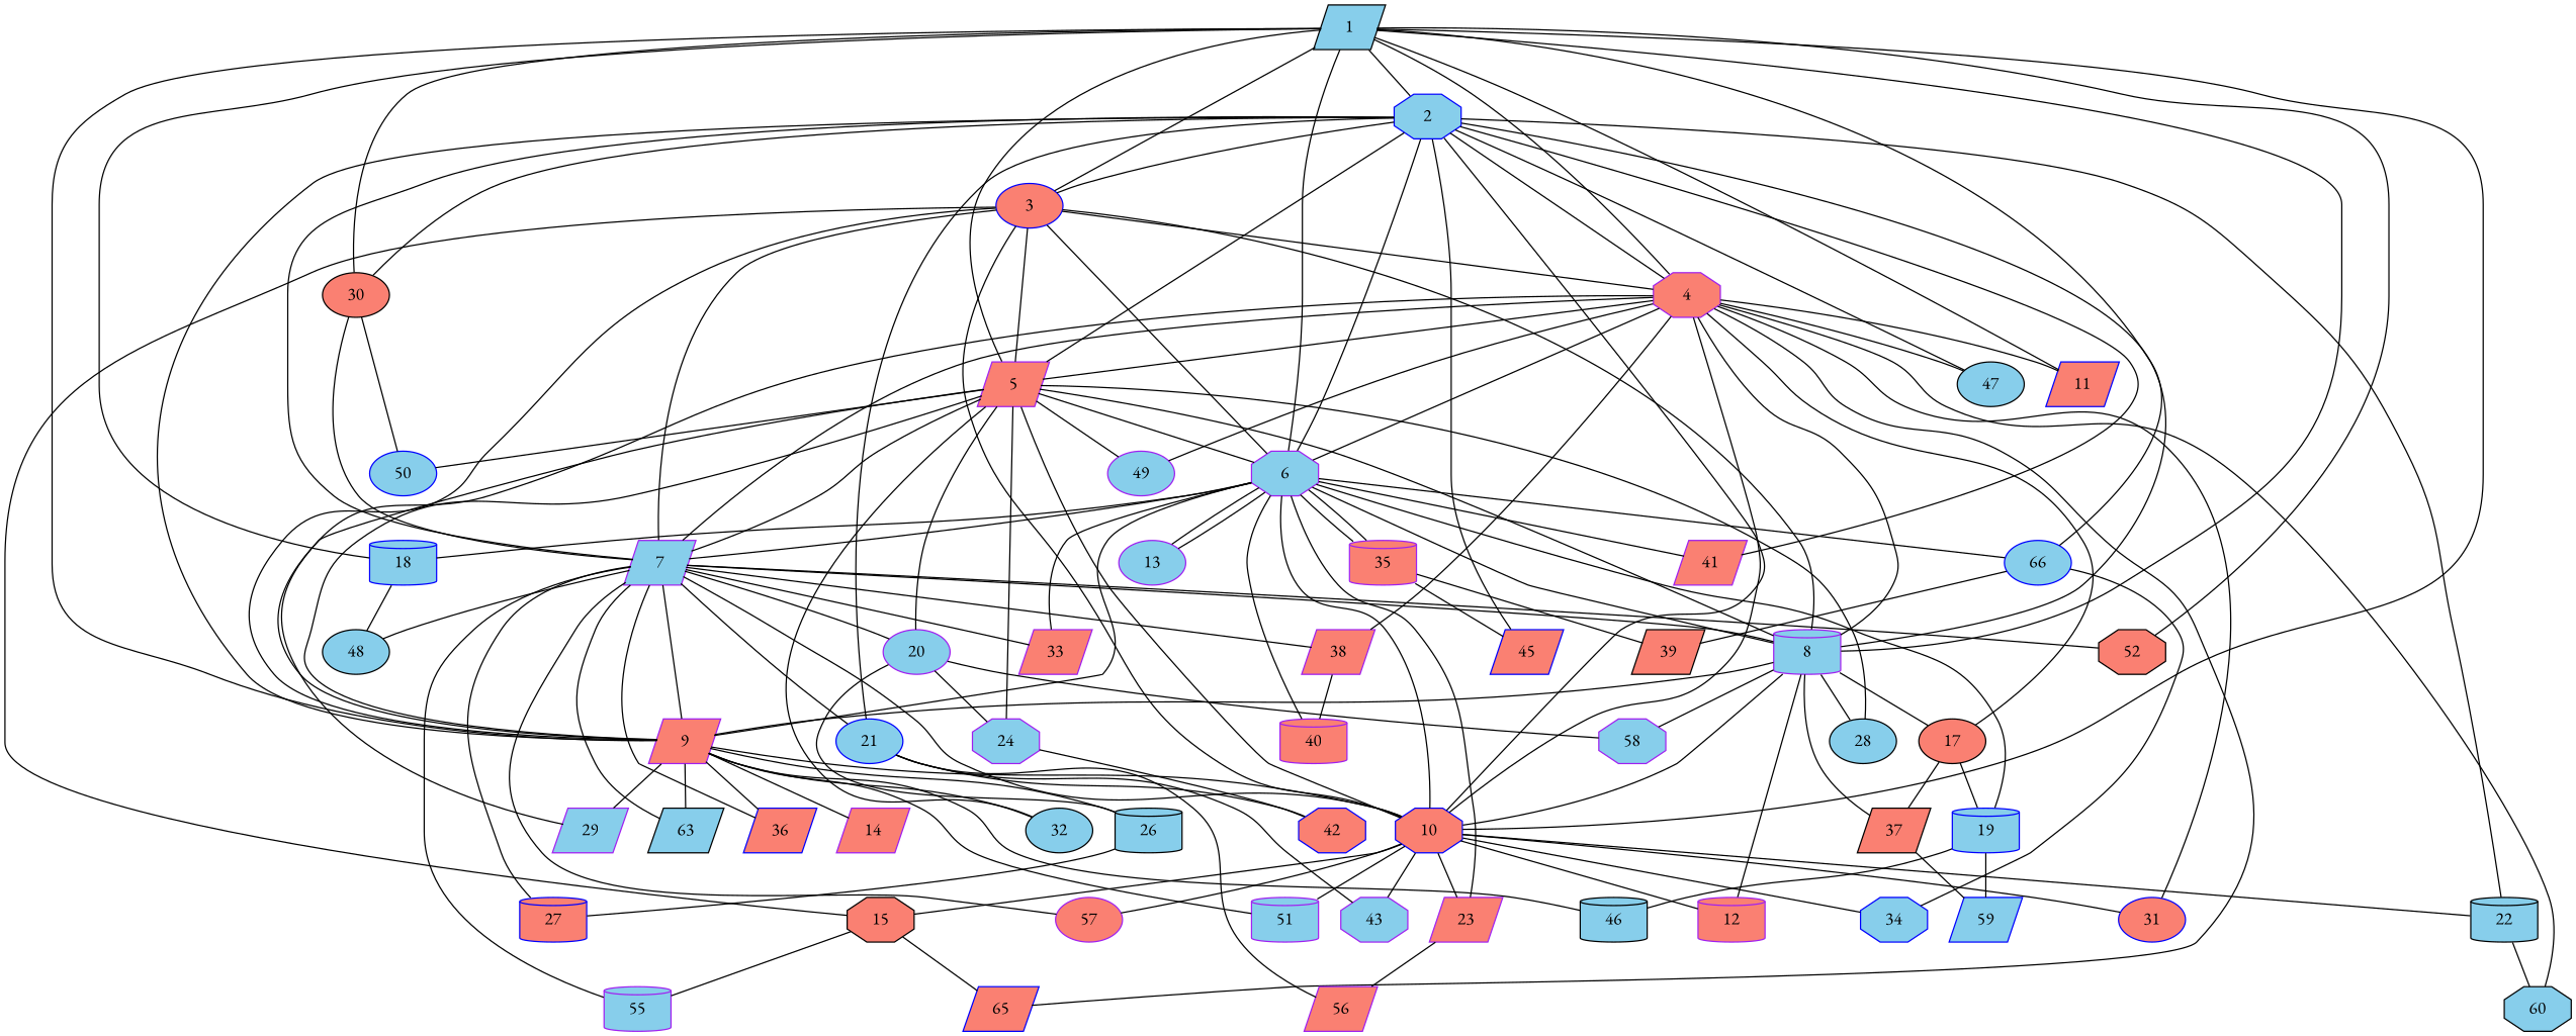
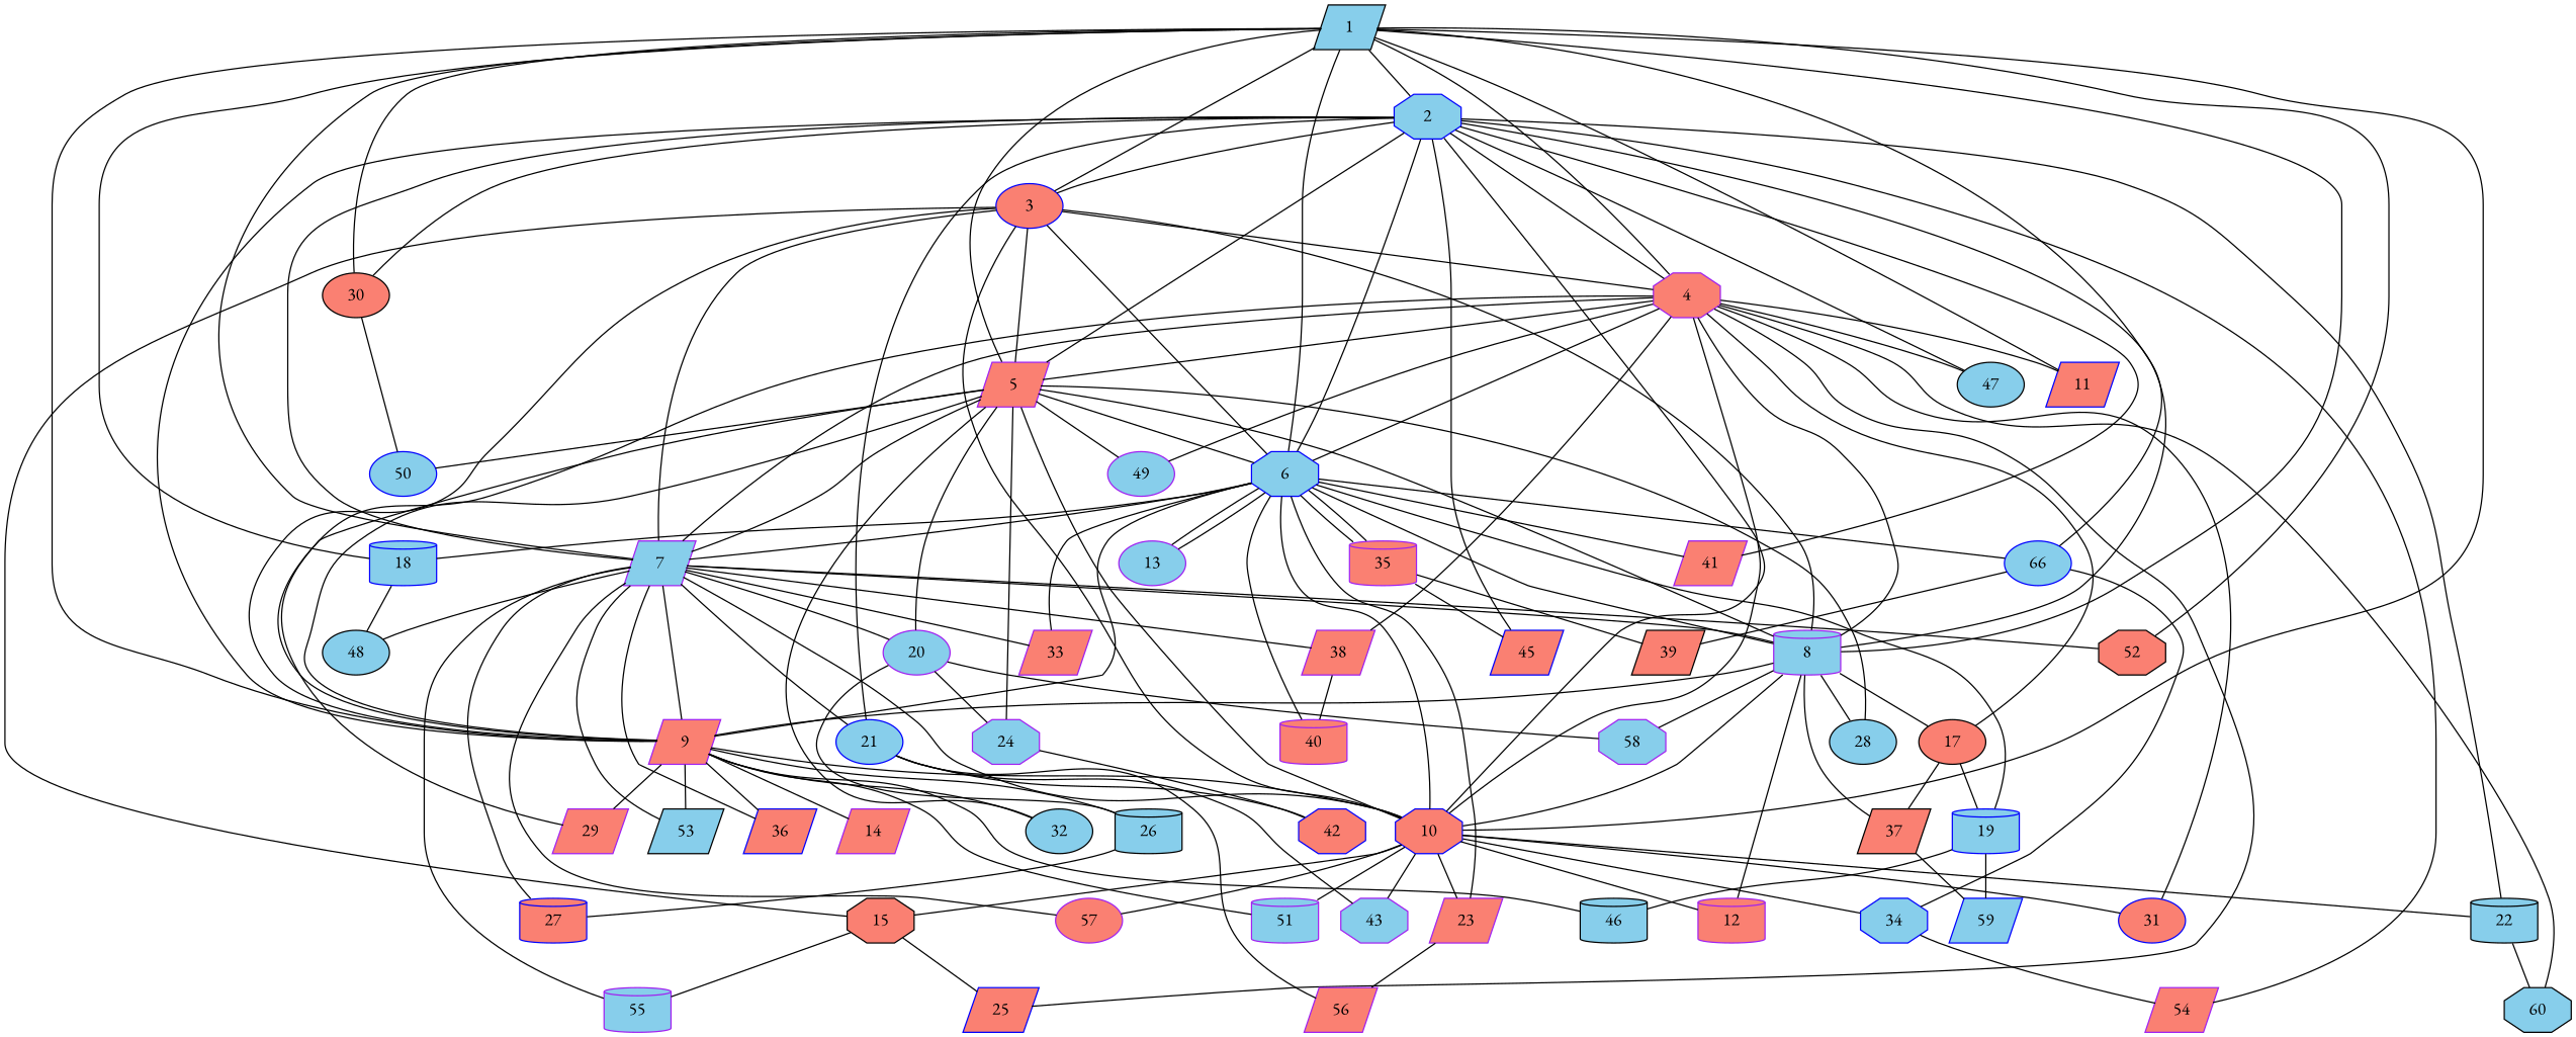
  graph {
    fontname="EB Garamond"
    node [color=purple fillcolor=salmon fontname="EB Garamond" shape=parallelogram style=filled]
    edge [fontname="EB Garamond"]
    1 [color=black fillcolor=skyblue]
    2 [color=blue fillcolor=skyblue shape=octagon]
    3 [color=blue shape=ellipse]
    4 [shape=octagon]
    5
-   6 [fillcolor=skyblue shape=octagon]
+   6 [color=blue fillcolor=skyblue shape=octagon]
    7 [fillcolor=skyblue]
    8 [fillcolor=skyblue shape=cylinder]
    9
    10 [color=blue shape=octagon]
    11 [color=blue]
    n12 [color=blue fillcolor=skyblue label=66 shape=ellipse]
    18 [color=blue fillcolor=skyblue shape=cylinder]
    30 [color=black shape=ellipse]
    52 [color=black shape=octagon]
    21 [color=blue fillcolor=skyblue shape=ellipse]
    22 [color=black fillcolor=skyblue shape=cylinder]
    41
    45 [color=blue]
    47 [color=black fillcolor=skyblue shape=ellipse]
+   54
    15 [color=black shape=octagon]
    17 [color=black shape=ellipse]
-   25 [color=blue label=65]
+   25 [color=blue]
    31 [color=blue shape=ellipse]
    38
    49 [fillcolor=skyblue shape=ellipse]
    60 [color=black fillcolor=skyblue shape=octagon]
    20 [fillcolor=skyblue shape=ellipse]
    24 [fillcolor=skyblue shape=octagon]
    28 [color=black fillcolor=skyblue shape=ellipse]
-   29 [fillcolor=skyblue]
+   29
    32 [color=black fillcolor=skyblue shape=ellipse]
    50 [color=blue fillcolor=skyblue shape=ellipse]
    13 [fillcolor=skyblue shape=ellipse]
    19 [color=blue fillcolor=skyblue shape=cylinder]
    23
    33
    35 [shape=cylinder]
    40 [shape=cylinder]
    27 [color=blue shape=cylinder]
    36 [color=blue]
    48 [color=black fillcolor=skyblue shape=ellipse]
-   53 [color=black fillcolor=skyblue label=63]
+   53 [color=black fillcolor=skyblue]
    55 [fillcolor=skyblue shape=cylinder]
    57 [shape=ellipse]
    12 [shape=cylinder]
    37 [color=black]
    58 [fillcolor=skyblue shape=octagon]
    14
    26 [color=black fillcolor=skyblue shape=cylinder]
    46 [color=black fillcolor=skyblue shape=cylinder]
    51 [fillcolor=skyblue shape=cylinder]
    34 [color=blue fillcolor=skyblue shape=octagon]
    43 [fillcolor=skyblue shape=octagon]
    39 [color=black]
    42 [color=blue shape=octagon]
    56
    59 [color=blue fillcolor=skyblue]
    1 -- 2
    1 -- 3
    1 -- 4
    1 -- 5
    1 -- 6
-   30 -- 7
+   1 -- 7
    1 -- 8
    1 -- 9
    1 -- 10
    1 -- 11
    1 -- n12
    1 -- 18
    1 -- 30
    1 -- 52
    2 -- 3
    2 -- 4
    2 -- 5
    2 -- 6
    2 -- 7
    2 -- 8
    2 -- 9
    2 -- 10
    2 -- 30
    2 -- 21
    2 -- 22
    2 -- 41
    2 -- 45
    2 -- 47
+   2 -- 54
    3 -- 4
    3 -- 5
    3 -- 6
    3 -- 7
    3 -- 8
    3 -- 9
    3 -- 10
    3 -- 15
    4 -- 5
    4 -- 6
    4 -- 7
    4 -- 8
    4 -- 9
    4 -- 10
    4 -- 11
    4 -- 47
    4 -- 17
    4 -- 25
    4 -- 31
    4 -- 38
    4 -- 49
    4 -- 60
    5 -- 6
    5 -- 7
    5 -- 8
    5 -- 9
    5 -- 10
    5 -- 49
    5 -- 20
    5 -- 24
    5 -- 28
    5 -- 29
    5 -- 32
    5 -- 50
    6 -- 7
    6 -- 8
    6 -- 9
    6 -- 10
    6 -- n12
    6 -- 18
    6 -- 41
    6 -- 13
    6 -- 13
    6 -- 19
    6 -- 23
    6 -- 33
    6 -- 35
    6 -- 35
    6 -- 40
    7 -- 8
    7 -- 9
    7 -- 10
    7 -- 52
    7 -- 21
    7 -- 38
    7 -- 20
    7 -- 33
    7 -- 27
    7 -- 36
    7 -- 48
    7 -- 53
    7 -- 55
    7 -- 57
    8 -- 9
    8 -- 10
    8 -- 17
    8 -- 28
    8 -- 12
    8 -- 37
    8 -- 58
    9 -- 10
    9 -- 29
    9 -- 32
    9 -- 36
    9 -- 53
    9 -- 14
    9 -- 26
    9 -- 46
    9 -- 51
    10 -- 22
    10 -- 15
    10 -- 31
    10 -- 23
    10 -- 57
    10 -- 12
    10 -- 51
    10 -- 34
    10 -- 43
    n12 -- 34
    n12 -- 39
    18 -- 48
    30 -- 50
    21 -- 43
    21 -- 42
    21 -- 56
    22 -- 60
    15 -- 25
    15 -- 55
    17 -- 19
    17 -- 37
    38 -- 40
    20 -- 24
    20 -- 58
    20 -- 26
    24 -- 42
    19 -- 46
    19 -- 59
    23 -- 56
    35 -- 45
    35 -- 39
    37 -- 59
    26 -- 27
+   34 -- 54
  }
